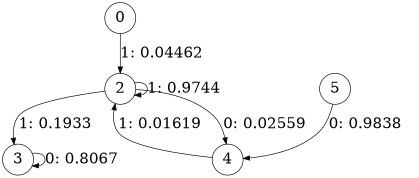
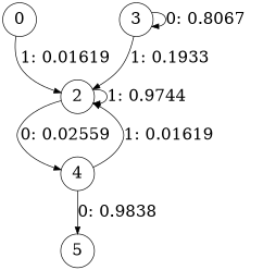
  digraph {
    node [fontsize=24 shape=circle]
    edge [fontsize=24]
    0
    2
    4
    3
    5
-   0 -> 2 [label="1: 0.04462  "]
+   0 -> 2 [label="1: 0.01619  "]
    2 -> 2 [label="1: 0.9744   "]
    2 -> 4 [label="0: 0.02559  "]
    4 -> 2 [label="1: 0.01619  "]
-   5 -> 4 [label="0: 0.9838   "]
-   2 -> 3 [label="1: 0.1933   "]
+   4 -> 5 [label="0: 0.9838   "]
+   3 -> 2 [label="1: 0.1933   "]
    3 -> 3 [label="0: 0.8067   "]
  }
